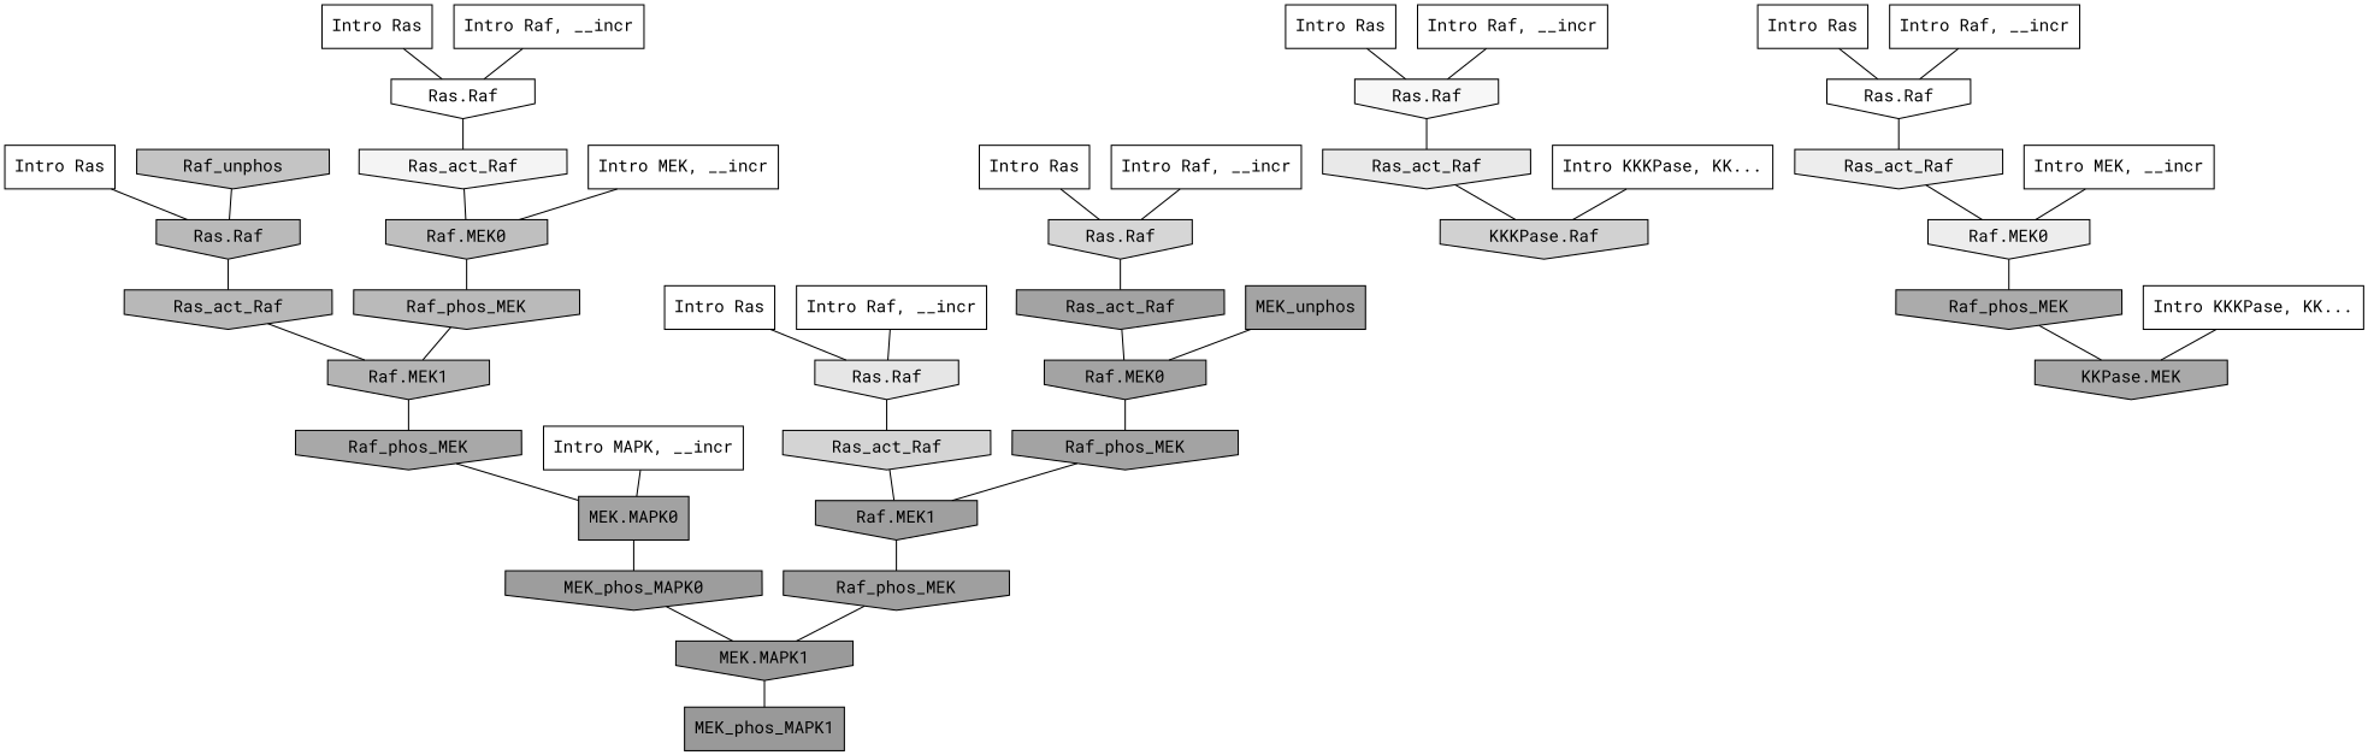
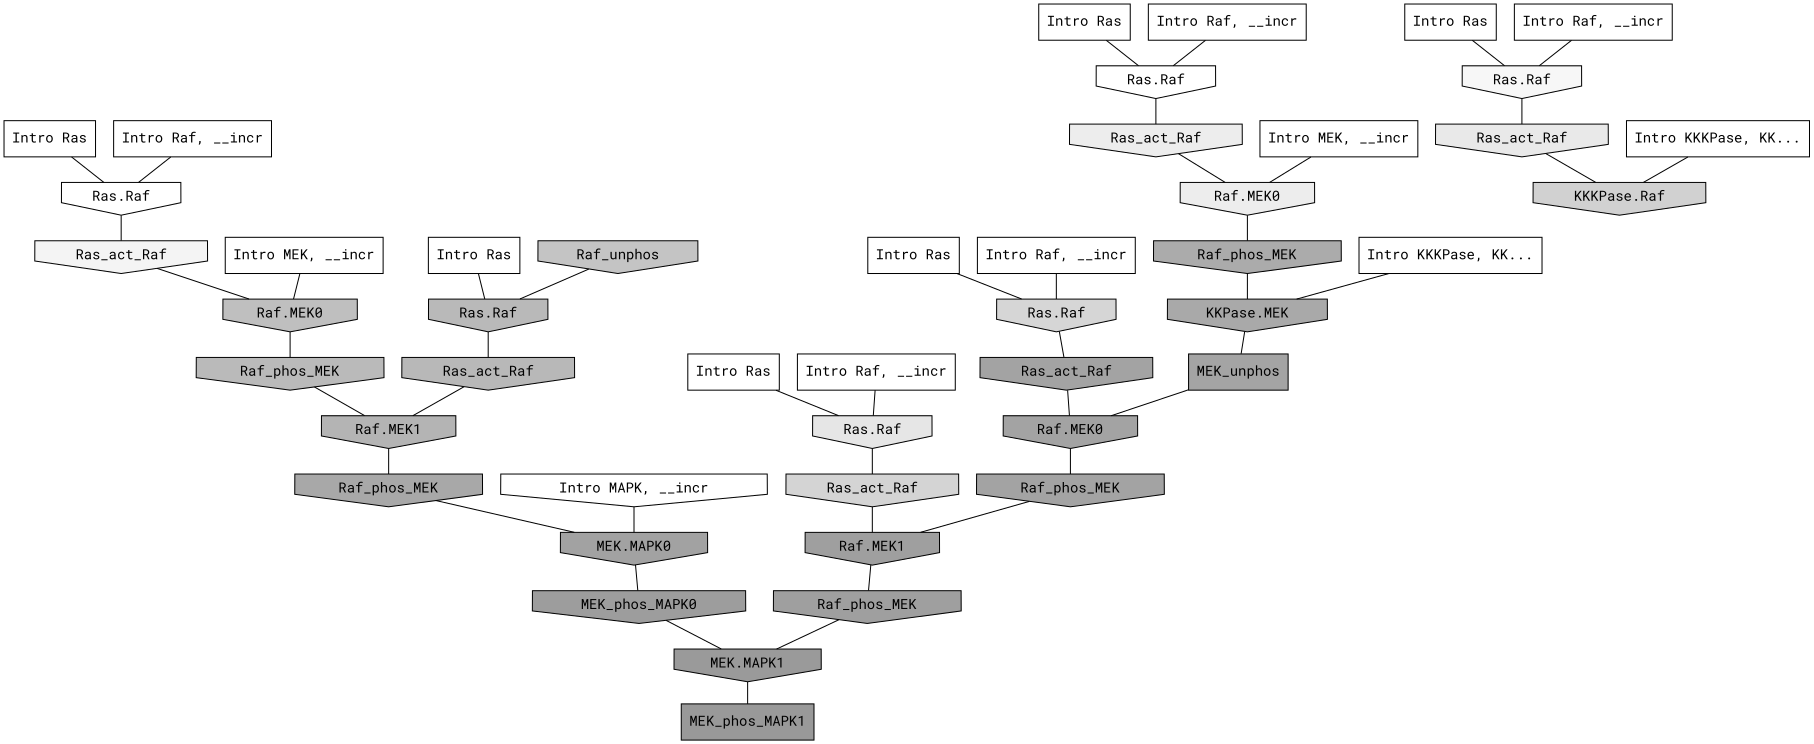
  digraph {
    fontname="Roboto Mono"
    rankdir=TB
    ranksep=0.30
    node [fillcolor="0.000 0.000 1.000" fontname="Roboto Mono" shape=invhouse style=filled]
    edge [color="0.000 0.000 0.000" dir=none fontname="Roboto Mono"]
    n1 [label="Intro Ras" shape=rectangle]
    n2 [label="Ras.Raf"]
    n3 [fillcolor="0.000 0.000 0.954" label=Ras_act_Raf]
    n4 [label="Intro Ras" shape=rectangle]
    n5 [fillcolor="0.000 0.000 0.723" label="Ras.Raf"]
    n6 [fillcolor="0.000 0.000 0.722" label=Ras_act_Raf]
    n7 [label="Intro Ras" shape=rectangle]
    n8 [fillcolor="0.000 0.000 0.965" label="Ras.Raf"]
    n9 [fillcolor="0.000 0.000 0.914" label=Ras_act_Raf]
    n10 [label="Intro Ras" shape=rectangle]
    n11 [label="Ras.Raf"]
    n12 [fillcolor="0.000 0.000 0.926" label=Ras_act_Raf]
    n13 [label="Intro Ras" shape=rectangle]
    n14 [fillcolor="0.000 0.000 0.899" label="Ras.Raf"]
    n15 [fillcolor="0.000 0.000 0.831" label=Ras_act_Raf]
    n16 [label="Intro Ras" shape=rectangle]
    n17 [fillcolor="0.000 0.000 0.837" label="Ras.Raf"]
    n18 [fillcolor="0.000 0.000 0.640" label=Ras_act_Raf]
    n19 [label="Intro Raf, __incr" shape=rectangle]
    n20 [label="Intro Raf, __incr" shape=rectangle]
    n21 [label="Intro Raf, __incr" shape=rectangle]
    n22 [label="Intro Raf, __incr" shape=rectangle]
    n23 [label="Intro Raf, __incr" shape=rectangle]
    n24 [label="Intro MEK, __incr" shape=rectangle]
    n25 [fillcolor="0.000 0.000 0.747" label="Raf.MEK0"]
    n26 [fillcolor="0.000 0.000 0.727" label=Raf_phos_MEK]
    n27 [label="Intro MEK, __incr" shape=rectangle]
    n28 [fillcolor="0.000 0.000 0.926" label="Raf.MEK0"]
    n29 [fillcolor="0.000 0.000 0.671" label=Raf_phos_MEK]
-   n30 [label="Intro MAPK, __incr" shape=rectangle]
-   n31 [fillcolor="0.000 0.000 0.633" label="MEK.MAPK0" shape=box]
+   n30 [label="Intro MAPK, __incr"]
+   n31 [fillcolor="0.000 0.000 0.633" label="MEK.MAPK0"]
    n32 [fillcolor="0.000 0.000 0.614" label=MEK_phos_MAPK0]
    n33 [label="Intro KKKPase, KK..." shape=rectangle]
    n34 [fillcolor="0.000 0.000 0.819" label="KKKPase.Raf"]
    n35 [label="Intro KKKPase, KK..." shape=rectangle]
    n36 [fillcolor="0.000 0.000 0.663" label="KKPase.MEK"]
    n37 [fillcolor="0.000 0.000 0.643" label=MEK_unphos shape=box]
    n38 [fillcolor="0.000 0.000 0.623" label="Raf.MEK1"]
    n39 [fillcolor="0.000 0.000 0.640" label="Raf.MEK0"]
    n40 [fillcolor="0.000 0.000 0.623" label=Raf_phos_MEK]
    n41 [fillcolor="0.000 0.000 0.769" label=Raf_unphos]
    n42 [fillcolor="0.000 0.000 0.707" label="Raf.MEK1"]
    n43 [fillcolor="0.000 0.000 0.660" label=Raf_phos_MEK]
    n44 [fillcolor="0.000 0.000 0.638" label=Raf_phos_MEK]
    n45 [fillcolor="0.000 0.000 0.603" label="MEK.MAPK1"]
    n46 [fillcolor="0.000 0.000 0.600" label=MEK_phos_MAPK1 shape=box]
    n1 -> n2
    n2 -> n3
    n3 -> n25
    n4 -> n5
    n5 -> n6
    n6 -> n42
    n7 -> n8
    n8 -> n9
    n9 -> n34
    n10 -> n11
    n11 -> n12
    n12 -> n28
    n13 -> n14
    n14 -> n15
    n15 -> n38
    n16 -> n17
    n17 -> n18
    n18 -> n39
    n19 -> n17
    n20 -> n11
    n21 -> n2
    n22 -> n14
    n23 -> n8
    n24 -> n25
    n25 -> n26
    n26 -> n42
    n27 -> n28
    n28 -> n29
    n29 -> n36
    n30 -> n31
    n31 -> n32
    n32 -> n45
    n33 -> n34
    n35 -> n36
+   n36 -> n37
    n37 -> n39
    n38 -> n40
    n39 -> n44
    n40 -> n45
    n41 -> n5
    n42 -> n43
    n43 -> n31
    n44 -> n38
    n45 -> n46
  }
